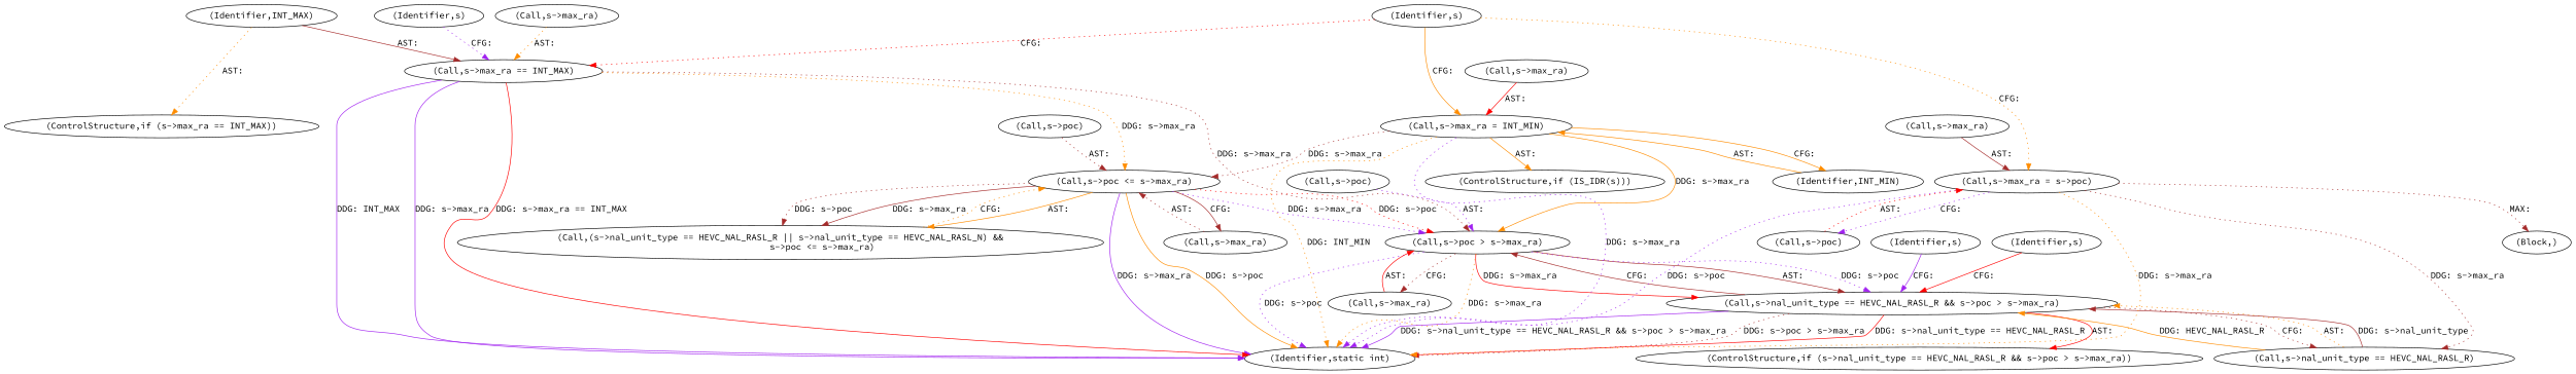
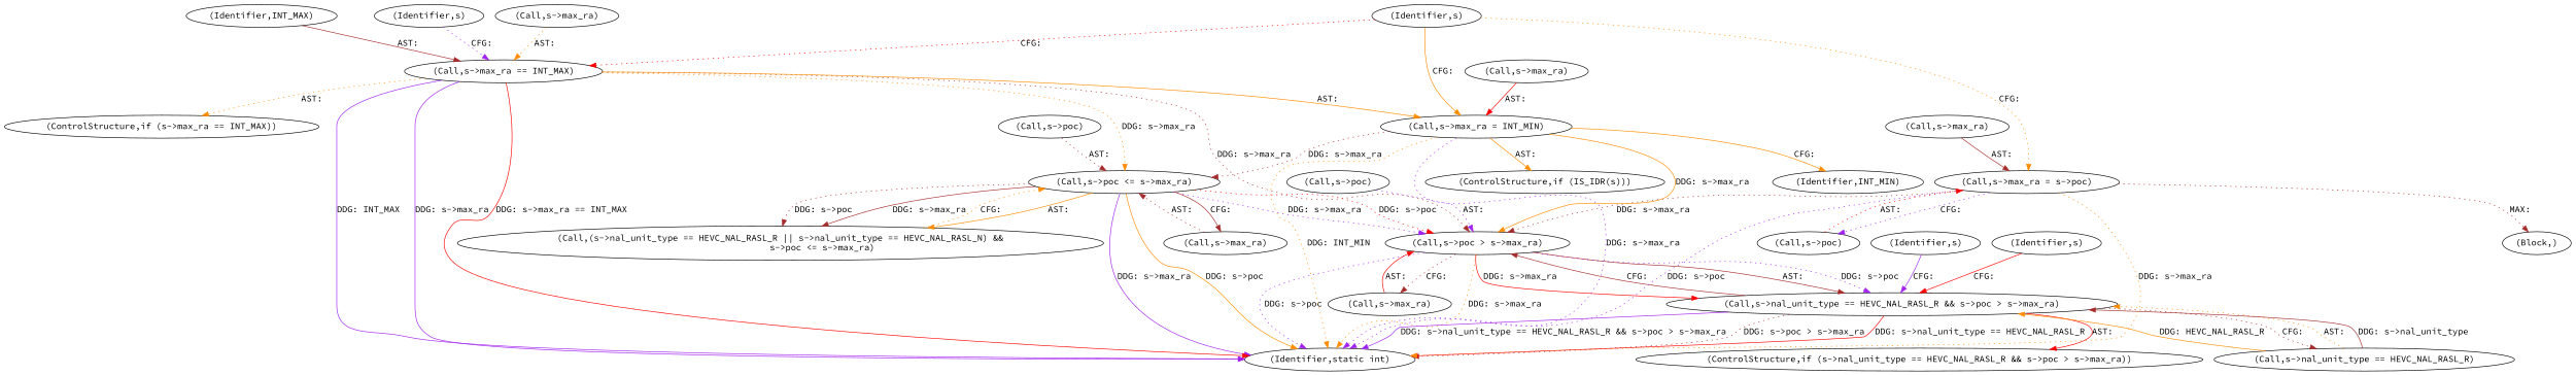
  digraph {
    fontname="Source Code Pro"
    node [fontname="Source Code Pro"]
    edge [color=brown fontname="Source Code Pro" style=dotted]
    n1 [label="(Call,s->poc > s->max_ra)"]
    n2 [label="(Call,s->nal_unit_type == HEVC_NAL_RASL_R && s->poc > s->max_ra)"]
    n3 [label="(Identifier,static int)"]
    n4 [label="(Call,s->max_ra)"]
    n5 [label="(Call,s->nal_unit_type == HEVC_NAL_RASL_R)"]
    n6 [label="(ControlStructure,if (s->nal_unit_type == HEVC_NAL_RASL_R && s->poc > s->max_ra))"]
    n7 [label="(Call,s->poc <= s->max_ra)"]
    n8 [label="(Call,s->max_ra)"]
    n9 [label="(Call,(s->nal_unit_type == HEVC_NAL_RASL_R || s->nal_unit_type == HEVC_NAL_RASL_N) &&\n                s->poc <= s->max_ra)"]
    n10 [label="(Call,s->max_ra == INT_MAX)"]
    n11 [label="(ControlStructure,if (s->max_ra == INT_MAX))"]
    n12 [label="(Identifier,INT_MAX)"]
    n13 [label="(Call,s->max_ra = s->poc)"]
    n14 [label="(Block,)"]
    n15 [label="(Call,s->poc)"]
    n16 [label="(Call,s->max_ra = INT_MIN)"]
    n17 [label="(Identifier,INT_MIN)"]
    n18 [label="(ControlStructure,if (IS_IDR(s)))"]
    n19 [label="(Call,s->max_ra)"]
    n20 [label="(Call,s->max_ra)"]
    n21 [label="(Call,s->poc)"]
    n22 [label="(Identifier,s)"]
    n23 [label="(Identifier,s)"]
    n24 [label="(Identifier,s)"]
    n25 [label="(Identifier,s)"]
    n26 [label="(Call,s->poc)"]
    n27 [label="(Call,s->max_ra)"]
    n1 -> n2 [label="AST: " style=solid]
    n1 -> n2 [color=purple label="DDG: s->poc"]
    n1 -> n2 [color=red label="DDG: s->max_ra" style=solid]
    n1 -> n3 [color=purple label="DDG: s->poc"]
    n1 -> n3 [color=darkorange label="DDG: s->max_ra"]
    n1 -> n4 [label="CFG: "]
    n2 -> n1 [label="CFG: " style=solid]
    n2 -> n3 [label="DDG: s->poc > s->max_ra"]
    n2 -> n3 [color=red label="DDG: s->nal_unit_type == HEVC_NAL_RASL_R" style=solid]
    n2 -> n3 [color=purple label="DDG: s->nal_unit_type == HEVC_NAL_RASL_R && s->poc > s->max_ra" style=solid]
    n2 -> n5 [label="CFG: "]
    n2 -> n6 [color=red label="AST: " style=solid]
    n4 -> n1 [color=red label="AST: " style=solid]
    n5 -> n2 [color=darkorange label="AST: "]
    n5 -> n2 [label="DDG: s->nal_unit_type" style=solid]
    n5 -> n2 [color=darkorange label="DDG: HEVC_NAL_RASL_R" style=solid]
    n7 -> n1 [color=red label="DDG: s->poc"]
    n7 -> n1 [color=purple label="DDG: s->max_ra"]
    n7 -> n3 [color=purple label="DDG: s->max_ra" style=solid]
    n7 -> n3 [color=darkorange label="DDG: s->poc" style=solid]
    n7 -> n8 [label="CFG: " style=solid]
    n7 -> n9 [color=darkorange label="AST: " style=solid]
    n7 -> n9 [label="DDG: s->poc"]
    n7 -> n9 [label="DDG: s->max_ra" style=solid]
    n8 -> n7 [label="AST: "]
    n9 -> n7 [color=darkorange label="CFG: "]
    n10 -> n1 [label="DDG: s->max_ra"]
    n10 -> n3 [color=purple label="DDG: INT_MAX" style=solid]
    n10 -> n3 [color=purple label="DDG: s->max_ra" style=solid]
    n10 -> n3 [color=red label="DDG: s->max_ra == INT_MAX" style=solid]
    n10 -> n7 [color=darkorange label="DDG: s->max_ra"]
-   n12 -> n11 [color=darkorange label="AST: "]
+   n10 -> n11 [color=darkorange label="AST: "]
    n12 -> n10 [label="AST: " style=solid]
-   n13 -> n5 [label="DDG: s->max_ra"]
+   n13 -> n1 [label="DDG: s->max_ra"]
    n13 -> n3 [color=purple label="DDG: s->poc"]
    n13 -> n3 [color=darkorange label="DDG: s->max_ra"]
    n13 -> n14 [label="MAX: "]
    n13 -> n15 [color=purple label="CFG: "]
    n15 -> n13 [color=red label="AST: "]
    n16 -> n1 [color=darkorange label="DDG: s->max_ra" style=solid]
    n16 -> n3 [color=darkorange label="DDG: INT_MIN"]
    n16 -> n3 [color=purple label="DDG: s->max_ra"]
    n16 -> n7 [label="DDG: s->max_ra"]
    n16 -> n17 [color=darkorange label="CFG: " style=solid]
    n16 -> n18 [color=darkorange label="AST: " style=solid]
-   n17 -> n16 [color=darkorange label="AST: " style=solid]
+   n10 -> n16 [color=darkorange label="AST: " style=solid]
    n19 -> n10 [color=darkorange label="AST: "]
    n20 -> n16 [color=red label="AST: " style=solid]
    n21 -> n7 [label="AST: "]
    n22 -> n10 [color=purple label="CFG: "]
    n23 -> n10 [color=red label="CFG: "]
    n23 -> n13 [color=darkorange label="CFG: "]
    n23 -> n16 [color=darkorange label="CFG: " style=solid]
    n24 -> n2 [color=purple label="CFG: " style=solid]
    n25 -> n2 [color=red label="CFG: " style=solid]
    n26 -> n1 [color=purple label="AST: "]
    n27 -> n13 [label="AST: " style=solid]
  }
